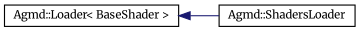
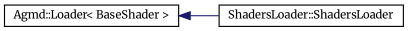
  digraph {
    rankdir=LR
    fontname=Merriweather
    node [color=black fillcolor=white fontname=Merriweather fontsize=10 shape=record style=filled]
    n1 [height=0.2 label="Agmd::Loader\< BaseShader \>" width=0.4]
-   n2 [height=0.2 label="Agmd::ShadersLoader" width=0.4]
+   n2 [height=0.2 label="ShadersLoader::ShadersLoader" width=0.4]
    n1 -> n2 [color=midnightblue dir=back fontname=Merriweather fontsize=10 labelfontname=Helvetica labelfontsize=10 style=solid]
  }
